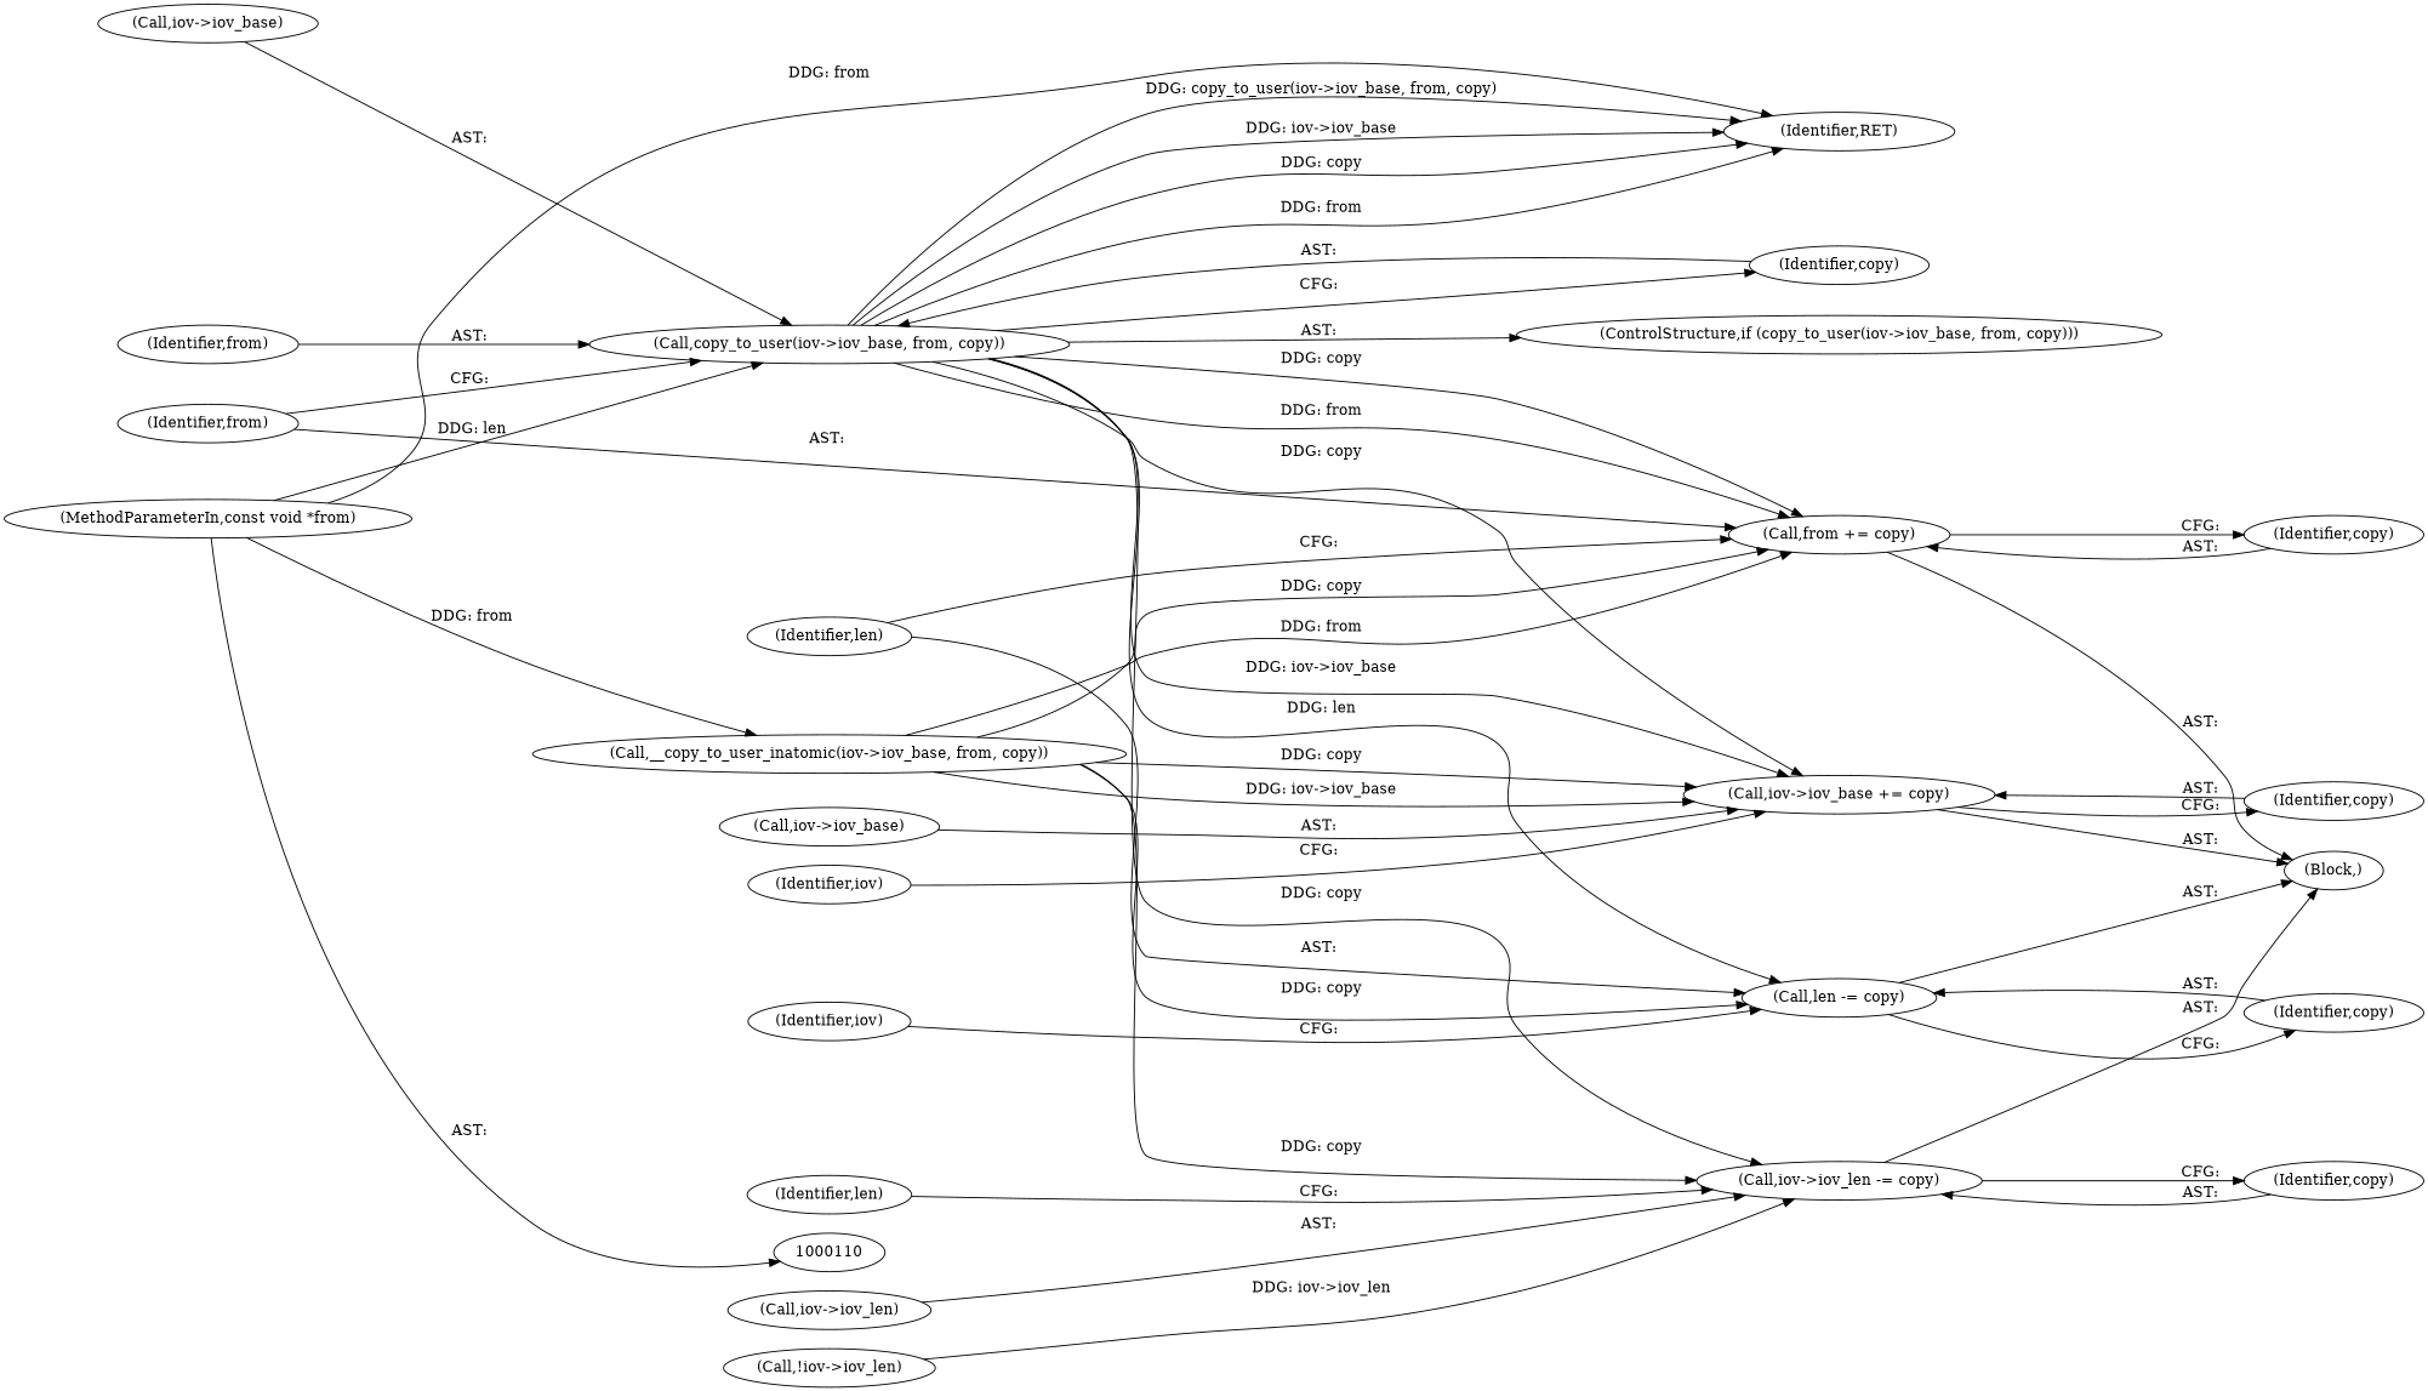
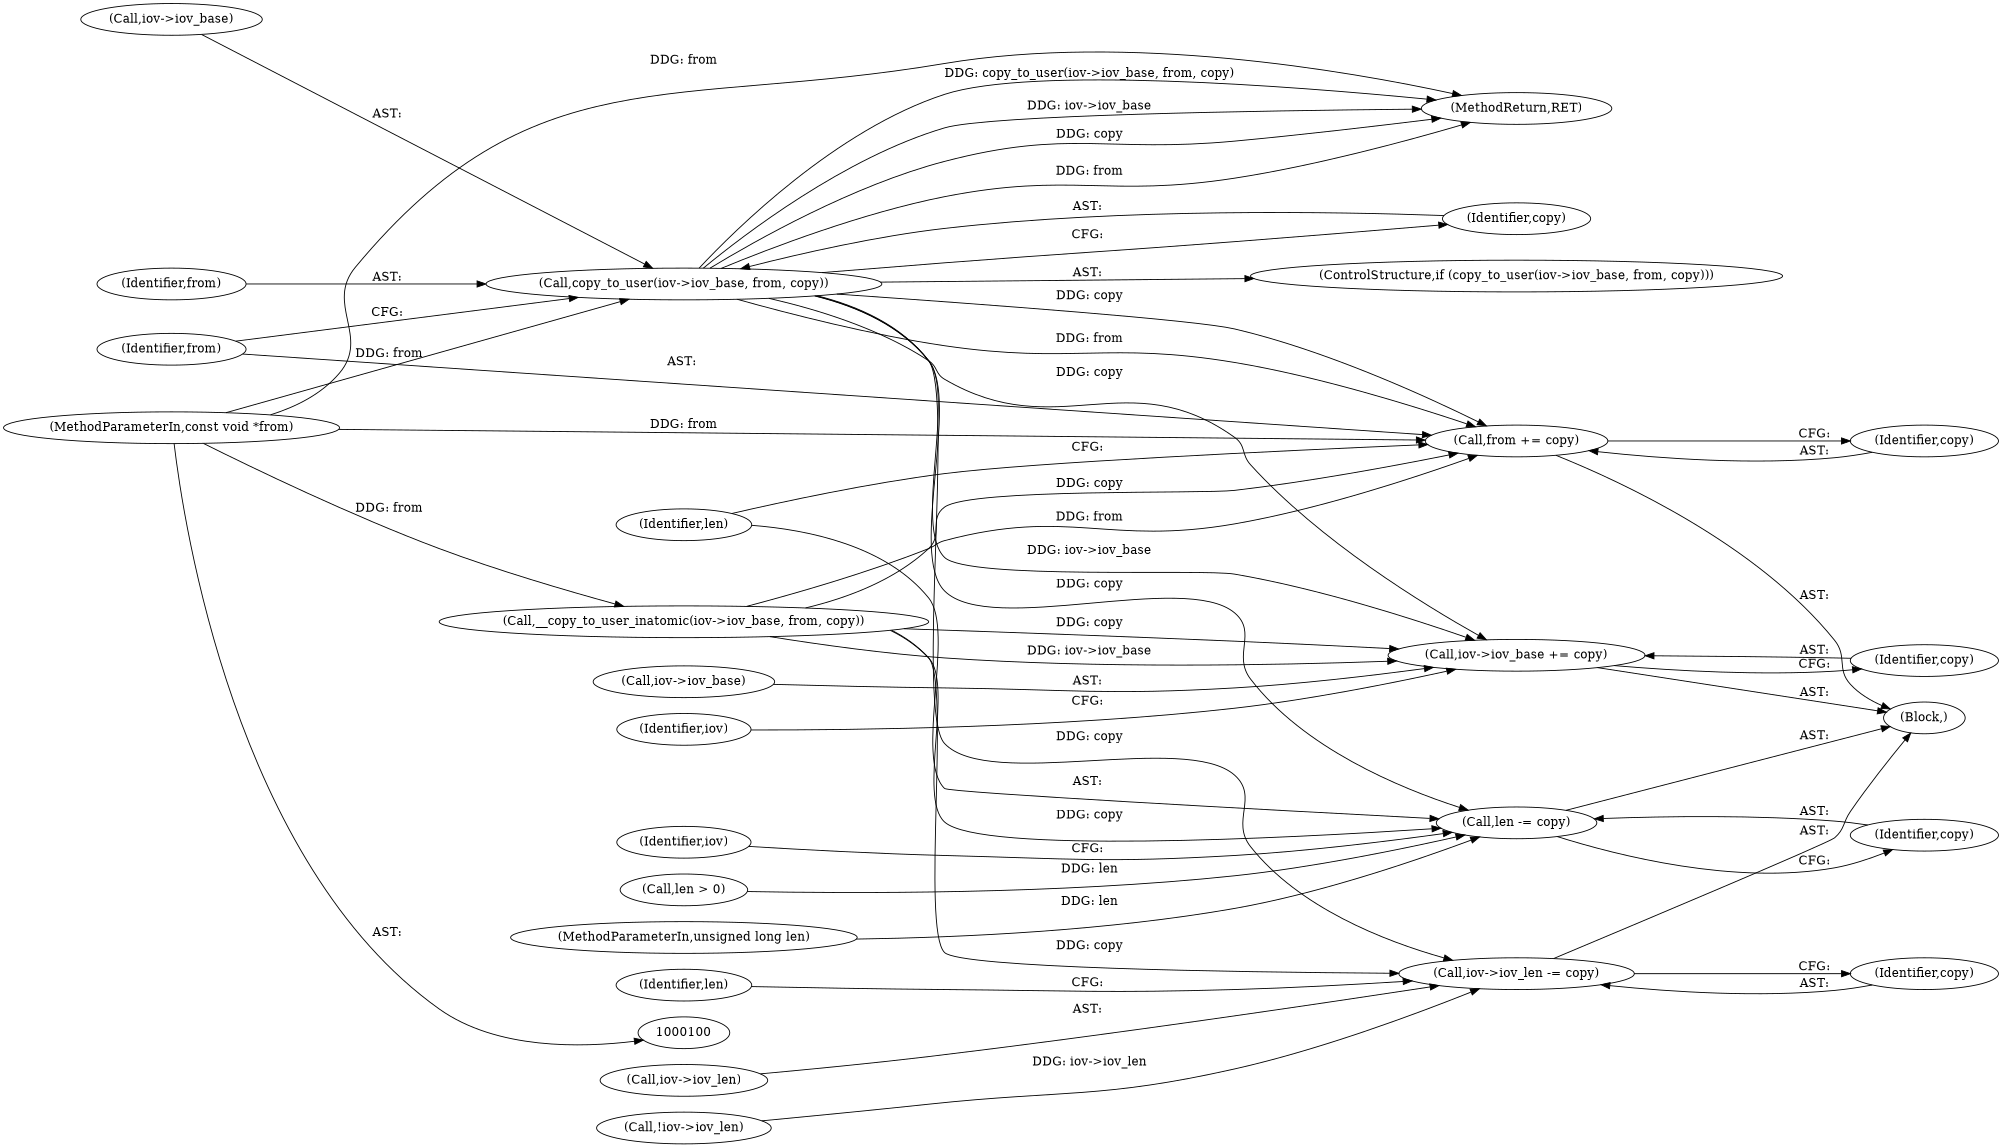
  digraph {
    rankdir=LR
    n1 [label="(Call,copy_to_user(iov->iov_base, from, copy))"]
    n2 [label="(Call,from += copy)"]
    n3 [label="(Call,len -= copy)"]
    n4 [label="(Call,iov->iov_base += copy)"]
    n5 [label="(Call,iov->iov_len -= copy)"]
-   n6 [label="(Identifier,RET)"]
+   n6 [label="(MethodReturn,RET)"]
    n7 [label="(Identifier,copy)"]
    n8 [label="(ControlStructure,if (copy_to_user(iov->iov_base, from, copy)))"]
    n9 [label="(Block,)"]
    n10 [label="(Identifier,copy)"]
    n11 [label="(Identifier,copy)"]
    n12 [label="(Identifier,copy)"]
    n13 [label="(Identifier,copy)"]
    n14 [label="(MethodParameterIn,const void *from)"]
    n15 [label="(Call,__copy_to_user_inatomic(iov->iov_base, from, copy))"]
-   1000100 [label=1000110]
+   1000100
    n17 [label="(Call,iov->iov_base)"]
    n18 [label="(Identifier,len)"]
    n19 [label="(Call,iov->iov_base)"]
    n20 [label="(Identifier,from)"]
+   n21 [label="(MethodParameterIn,unsigned long len)"]
    n22 [label="(Call,iov->iov_len)"]
    n23 [label="(Identifier,iov)"]
    n24 [label="(Identifier,from)"]
    n25 [label="(Identifier,iov)"]
    n26 [label="(Call,!iov->iov_len)"]
+   n27 [label="(Call,len > 0)"]
    n28 [label="(Identifier,len)"]
    n1 -> n2 [label="DDG: copy"]
    n1 -> n2 [label="DDG: from"]
-   n1 -> n3 [label="DDG: len"]
+   n1 -> n3 [label="DDG: copy"]
    n1 -> n4 [label="DDG: copy"]
    n1 -> n4 [label="DDG: iov->iov_base"]
    n1 -> n5 [label="DDG: copy"]
    n1 -> n6 [label="DDG: copy"]
    n1 -> n6 [label="DDG: from"]
    n1 -> n6 [label="DDG: copy_to_user(iov->iov_base, from, copy)"]
    n1 -> n6 [label="DDG: iov->iov_base"]
    n1 -> n7 [label="CFG: "]
    n1 -> n8 [label="AST: "]
    n2 -> n9 [label="AST: "]
    n2 -> n10 [label="CFG: "]
    n3 -> n9 [label="AST: "]
    n3 -> n11 [label="CFG: "]
    n4 -> n9 [label="AST: "]
    n4 -> n12 [label="CFG: "]
    n5 -> n9 [label="AST: "]
    n5 -> n13 [label="CFG: "]
    n7 -> n1 [label="AST: "]
    n10 -> n2 [label="AST: "]
    n11 -> n3 [label="AST: "]
    n12 -> n4 [label="AST: "]
    n13 -> n5 [label="AST: "]
-   n14 -> n1 [label="DDG: len"]
+   n14 -> n1 [label="DDG: from"]
+   n14 -> n2 [label="DDG: from"]
    n14 -> n6 [label="DDG: from"]
    n14 -> n15 [label="DDG: from"]
    n14 -> 1000100 [label="AST: "]
    n15 -> n2 [label="DDG: copy"]
    n15 -> n2 [label="DDG: from"]
    n15 -> n3 [label="DDG: copy"]
    n15 -> n4 [label="DDG: copy"]
    n15 -> n4 [label="DDG: iov->iov_base"]
    n15 -> n5 [label="DDG: copy"]
    n17 -> n4 [label="AST: "]
    n18 -> n5 [label="CFG: "]
    n19 -> n1 [label="AST: "]
    n20 -> n1 [label="AST: "]
+   n21 -> n3 [label="DDG: len"]
    n22 -> n5 [label="AST: "]
    n23 -> n4 [label="CFG: "]
    n24 -> n1 [label="CFG: "]
    n24 -> n2 [label="AST: "]
    n25 -> n3 [label="CFG: "]
    n26 -> n5 [label="DDG: iov->iov_len"]
+   n27 -> n3 [label="DDG: len"]
    n28 -> n2 [label="CFG: "]
    n28 -> n3 [label="AST: "]
  }
